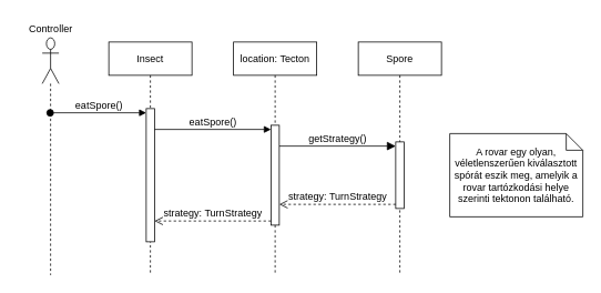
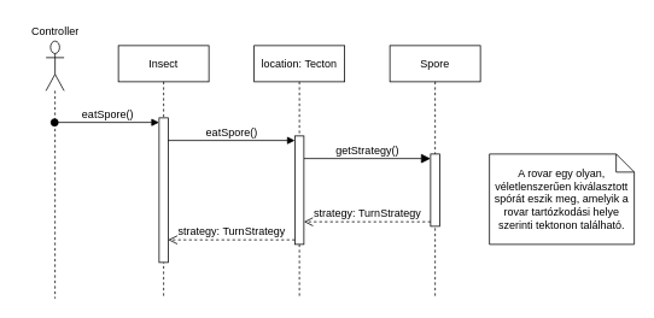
  <mxCell id="0" />
  <mxCell id="1" parent="0" />
  <mxCell id="2" value="Insect" style="shape=umlLifeline;perimeter=lifelinePerimeter;whiteSpace=wrap;html=1;container=1;dropTarget=0;collapsible=0;recursiveResize=0;outlineConnect=0;portConstraint=eastwest;newEdgeStyle={&quot;curved&quot;:0,&quot;rounded&quot;:0};" parent="1" vertex="1"><mxGeometry x="130" y="50" width="100" height="280" as="geometry" /></mxCell>
  <mxCell id="3" value="" style="html=1;points=[[0,0,0,0,5],[0,1,0,0,-5],[1,0,0,0,5],[1,1,0,0,-5]];perimeter=orthogonalPerimeter;outlineConnect=0;targetShapes=umlLifeline;portConstraint=eastwest;newEdgeStyle={&quot;curved&quot;:0,&quot;rounded&quot;:0};" parent="2" vertex="1"><mxGeometry x="45" y="80" width="10" height="160" as="geometry" /></mxCell>
  <mxCell id="4" value="Spore" style="shape=umlLifeline;perimeter=lifelinePerimeter;whiteSpace=wrap;html=1;container=1;dropTarget=0;collapsible=0;recursiveResize=0;outlineConnect=0;portConstraint=eastwest;newEdgeStyle={&quot;curved&quot;:0,&quot;rounded&quot;:0};" parent="1" vertex="1"><mxGeometry x="430" y="50" width="100" height="280" as="geometry" /></mxCell>
  <mxCell id="5" value="" style="html=1;points=[[0,0,0,0,5],[0,1,0,0,-5],[1,0,0,0,5],[1,1,0,0,-5]];perimeter=orthogonalPerimeter;outlineConnect=0;targetShapes=umlLifeline;portConstraint=eastwest;newEdgeStyle={&quot;curved&quot;:0,&quot;rounded&quot;:0};" parent="4" vertex="1"><mxGeometry x="45" y="120" width="10" height="80" as="geometry" /></mxCell>
  <mxCell id="6" value="getStrategy()" style="html=1;verticalAlign=bottom;endArrow=block;curved=0;rounded=0;entryX=0;entryY=0;entryDx=0;entryDy=5;fontSize=12;startSize=8;endSize=8;" parent="1" source="11" target="5" edge="1"><mxGeometry relative="1" as="geometry"><mxPoint x="285" y="155" as="sourcePoint" /></mxGeometry></mxCell>
  <mxCell id="7" value="strategy: TurnStrategy" style="html=1;verticalAlign=bottom;endArrow=open;dashed=1;endSize=8;curved=0;rounded=0;exitX=0;exitY=1;exitDx=0;exitDy=-5;fontSize=12;" parent="1" source="5" target="11" edge="1"><mxGeometry relative="1" as="geometry"><mxPoint x="285" y="225" as="targetPoint" /></mxGeometry></mxCell>
  <mxCell id="8" value="" style="shape=umlLifeline;perimeter=lifelinePerimeter;whiteSpace=wrap;html=1;container=1;dropTarget=0;collapsible=0;recursiveResize=0;outlineConnect=0;portConstraint=eastwest;newEdgeStyle={&quot;curved&quot;:0,&quot;rounded&quot;:0};participant=umlActor;size=55;" parent="1" vertex="1"><mxGeometry x="50" y="45" width="20" height="285" as="geometry" /></mxCell>
  <mxCell id="9" value="eatSpore()" style="html=1;verticalAlign=bottom;startArrow=oval;endArrow=block;startSize=8;curved=0;rounded=0;entryX=0;entryY=0;entryDx=0;entryDy=5;fontSize=12;" parent="1" source="8" target="3" edge="1"><mxGeometry relative="1" as="geometry"><mxPoint x="105" y="135" as="sourcePoint" /></mxGeometry></mxCell>
  <mxCell id="10" value="location: Tecton" style="shape=umlLifeline;perimeter=lifelinePerimeter;whiteSpace=wrap;html=1;container=1;dropTarget=0;collapsible=0;recursiveResize=0;outlineConnect=0;portConstraint=eastwest;newEdgeStyle={&quot;curved&quot;:0,&quot;rounded&quot;:0};" parent="1" vertex="1"><mxGeometry x="280" y="50" width="100" height="280" as="geometry" /></mxCell>
  <mxCell id="11" value="" style="html=1;points=[[0,0,0,0,5],[0,1,0,0,-5],[1,0,0,0,5],[1,1,0,0,-5]];perimeter=orthogonalPerimeter;outlineConnect=0;targetShapes=umlLifeline;portConstraint=eastwest;newEdgeStyle={&quot;curved&quot;:0,&quot;rounded&quot;:0};" parent="10" vertex="1"><mxGeometry x="45" y="100" width="10" height="120" as="geometry" /></mxCell>
  <mxCell id="12" value="strategy: TurnStrategy" style="html=1;verticalAlign=bottom;endArrow=open;dashed=1;endSize=8;curved=0;rounded=0;exitX=0;exitY=1;exitDx=0;exitDy=-5;fontSize=12;" parent="1" source="11" target="3" edge="1"><mxGeometry relative="1" as="geometry"><mxPoint x="255" y="225" as="targetPoint" /></mxGeometry></mxCell>
  <mxCell id="13" value="eatSpore()" style="html=1;verticalAlign=bottom;endArrow=block;curved=0;rounded=0;entryX=0;entryY=0;entryDx=0;entryDy=5;fontSize=12;" parent="1" source="3" target="11" edge="1"><mxGeometry relative="1" as="geometry"><mxPoint x="255" y="155" as="sourcePoint" /></mxGeometry></mxCell>
  <mxCell id="14" value="Controller" style="text;html=1;align=center;verticalAlign=middle;resizable=0;points=[];autosize=1;strokeColor=none;fillColor=none;" vertex="1" parent="1"><mxGeometry x="20" y="20" width="80" height="30" as="geometry" /></mxCell>
- <mxCell id="15" value="A rovar egy olyan, véletlenszerűen kiválasztott spórát eszik meg, amelyik a rovar tartózkodási helye szerinti tektonon található." style="shape=note;size=20;whiteSpace=wrap;html=1;" vertex="1" parent="1"><mxGeometry x="540" y="160" width="160" height="100" as="geometry" /></mxCell>
+ <mxCell id="15" value="A rovar egy olyan, véletlenszerűen kiválasztott spórát eszik meg, amelyik a rovar tartózkodási helye szerinti tektonon található." style="shape=note;size=20;whiteSpace=wrap;html=1;" vertex="1" parent="1"><mxGeometry x="540" y="170" width="160" height="100" as="geometry" /></mxCell>
